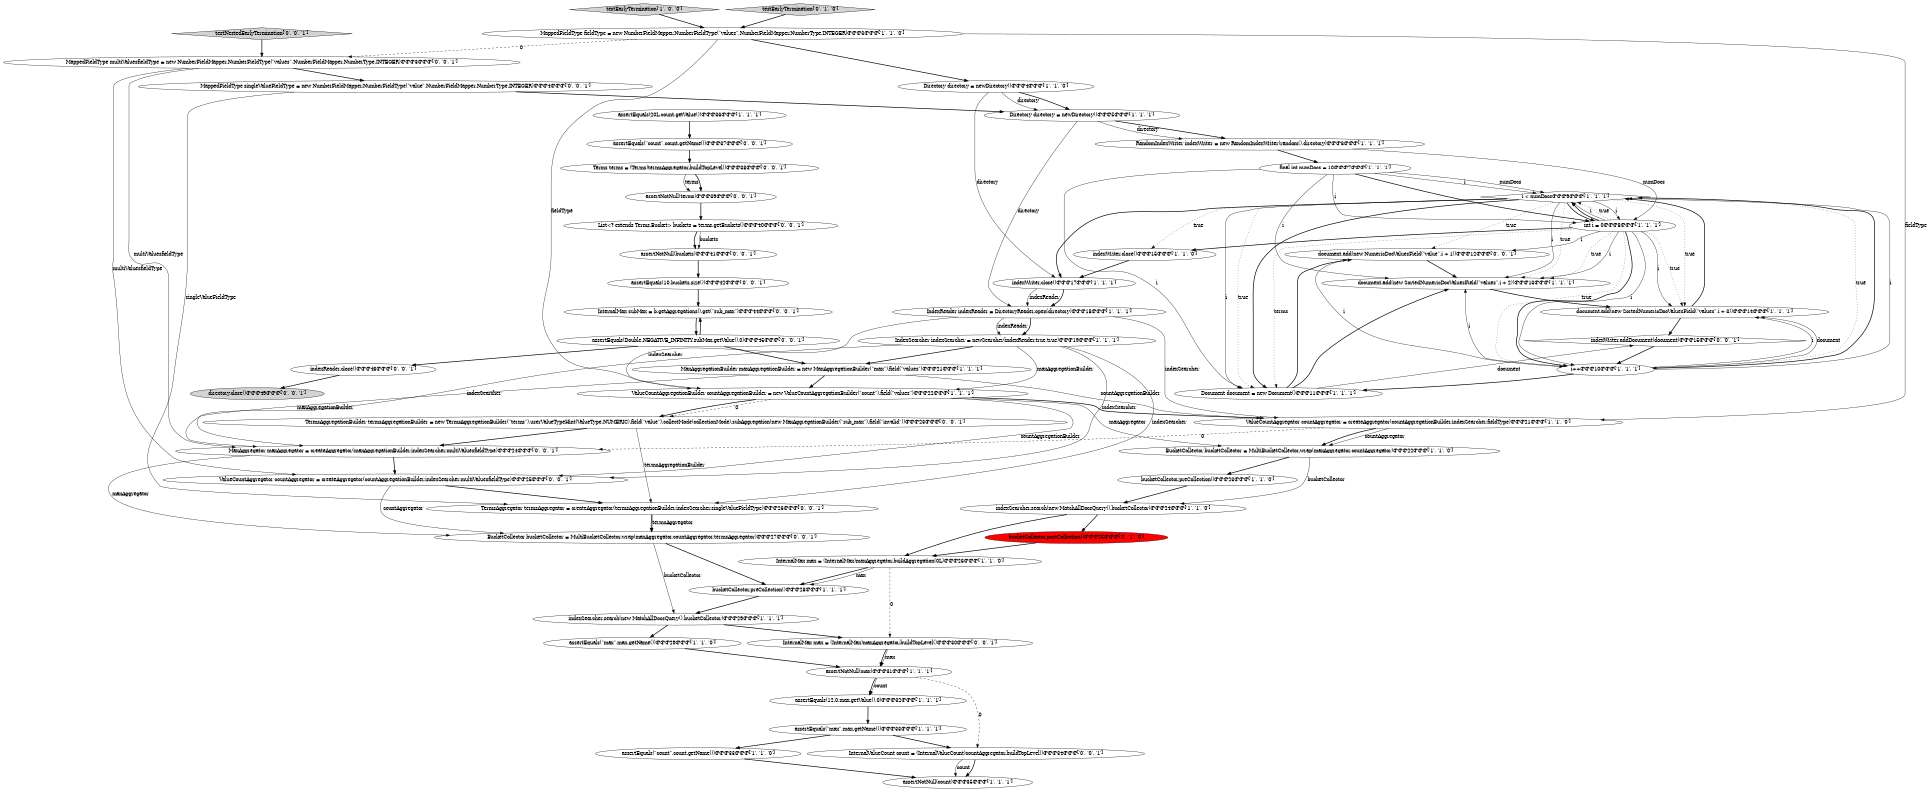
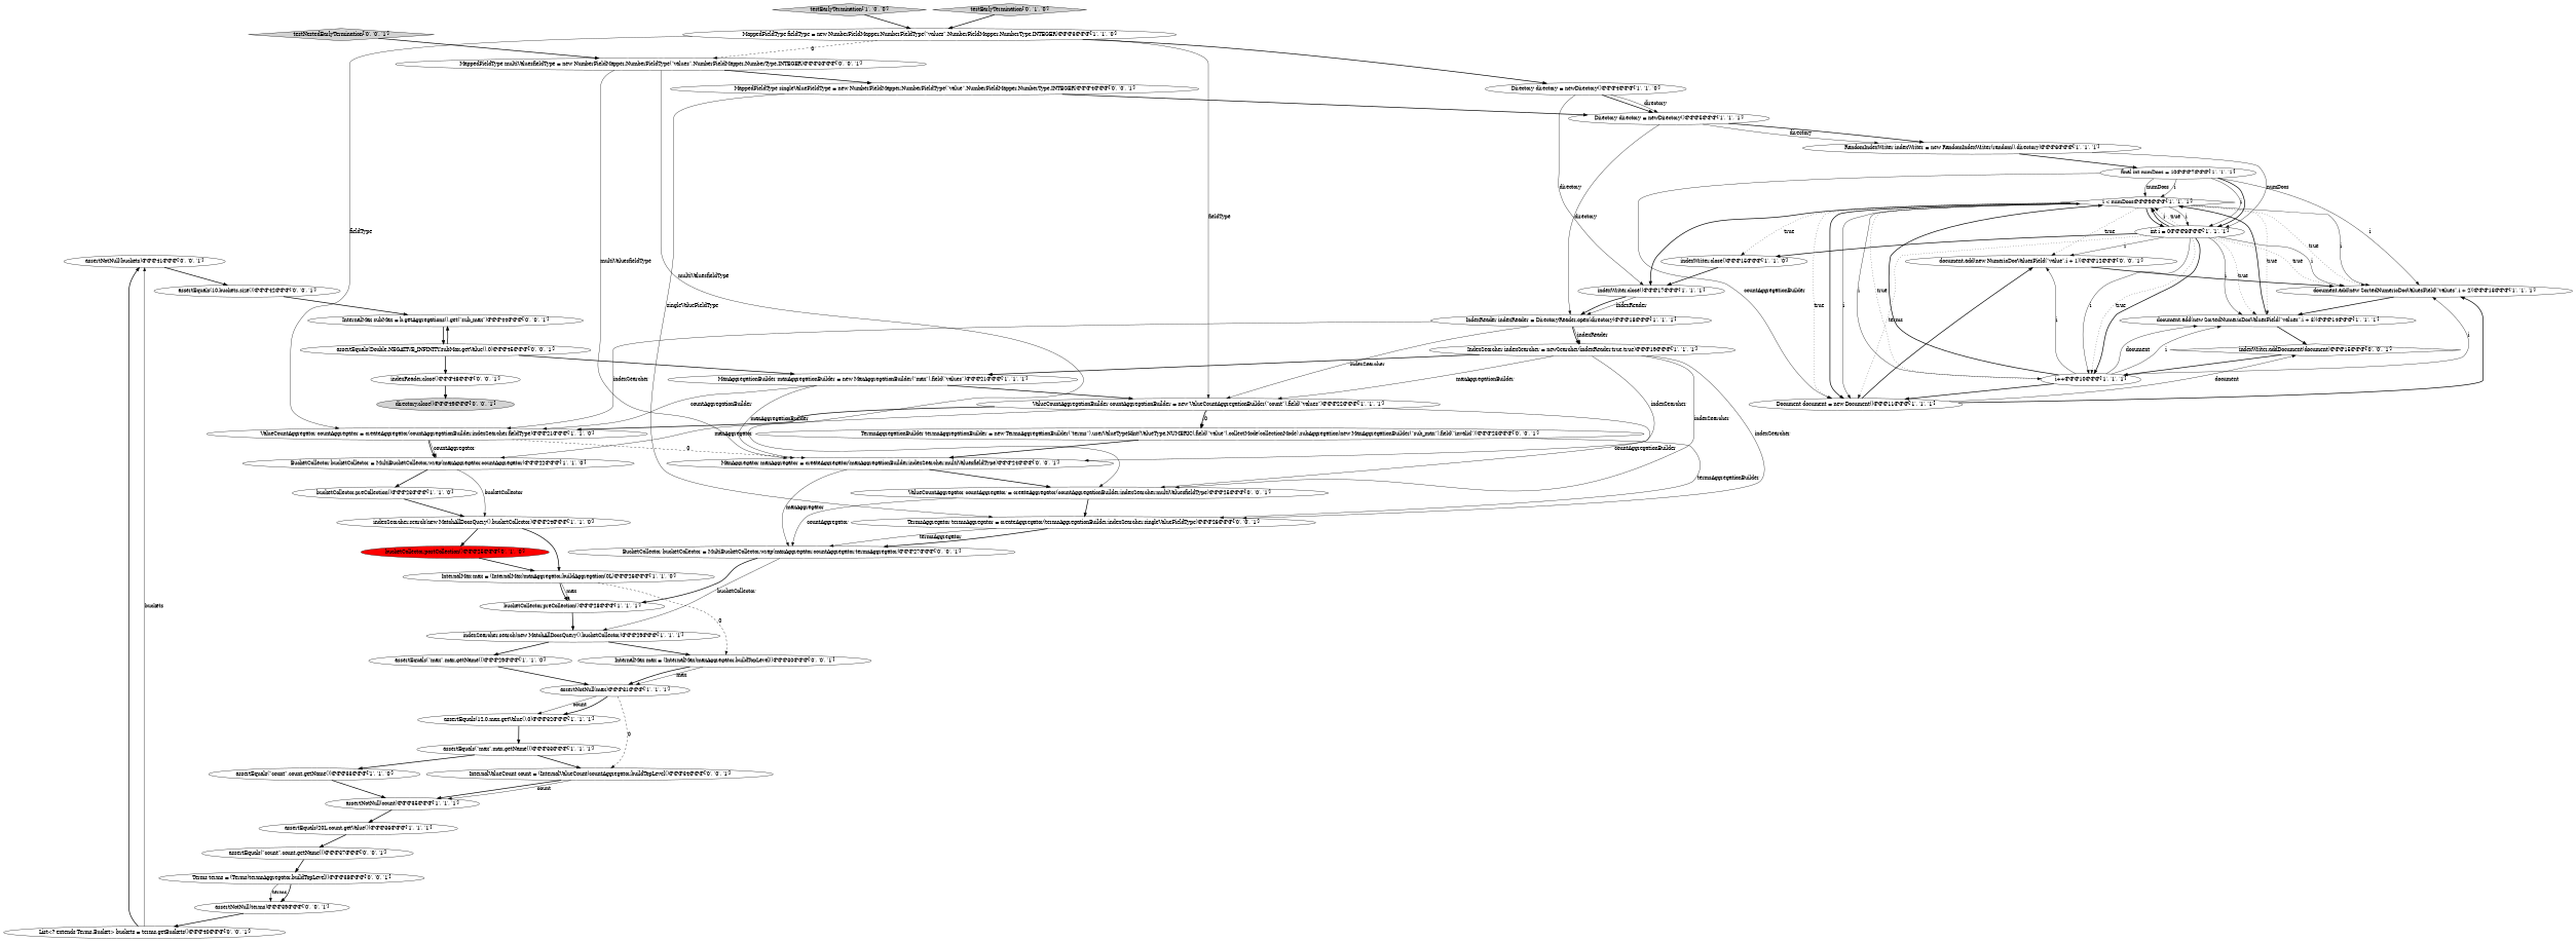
  digraph {
    node [fillcolor=white shape=ellipse style=filled]
    edge [style=bold]
    n1 [label="assertNotNull(buckets)@@@41@@@['0', '0', '1']"]
    n2 [label="assertEquals(10,buckets.size())@@@42@@@['0', '0', '1']"]
    n3 [label="InternalMax subMax = b.getAggregations().get(\"sub_max\")@@@44@@@['0', '0', '1']"]
    n4 [label="indexSearcher.search(new MatchAllDocsQuery(),bucketCollector)@@@24@@@['1', '1', '0']"]
    n5 [fillcolor=red label="bucketCollector.postCollection()@@@25@@@['0', '1', '0']"]
    n6 [label="InternalMax max = (InternalMax)maxAggregator.buildAggregation(0L)@@@26@@@['1', '1', '0']"]
    n7 [label="InternalMax max = (InternalMax)maxAggregator.buildTopLevel()@@@30@@@['0', '0', '1']"]
    n8 [label="bucketCollector.preCollection()@@@28@@@['1', '1', '1']"]
    n9 [label="assertEquals(12.0,max.getValue(),0)@@@32@@@['1', '1', '1']"]
    n10 [label="assertEquals(\"max\",max.getName())@@@33@@@['1', '1', '1']"]
    n11 [label="assertEquals(\"count\",count.getName())@@@33@@@['1', '1', '0']"]
    n12 [label="InternalValueCount count = (InternalValueCount)countAggregator.buildTopLevel()@@@34@@@['0', '0', '1']"]
    n13 [label="indexWriter.close()@@@17@@@['1', '1', '1']"]
    n14 [label="IndexReader indexReader = DirectoryReader.open(directory)@@@18@@@['1', '1', '1']"]
    n15 [label="ValueCountAggregator countAggregator = createAggregator(countAggregationBuilder,indexSearcher,fieldType)@@@21@@@['1', '1', '0']"]
    n16 [label="ValueCountAggregationBuilder countAggregationBuilder = new ValueCountAggregationBuilder(\"count\").field(\"values\")@@@22@@@['1', '1', '1']"]
    n17 [label="IndexSearcher indexSearcher = newSearcher(indexReader,true,true)@@@19@@@['1', '1', '1']"]
    n18 [label="indexReader.close()@@@48@@@['0', '0', '1']"]
    n19 [fillcolor=lightgray label="directory.close()@@@49@@@['0', '0', '1']"]
    n20 [label="MappedFieldType multiValuesfieldType = new NumberFieldMapper.NumberFieldType(\"values\",NumberFieldMapper.NumberType.INTEGER)@@@3@@@['0', '0', '1']"]
    n21 [label="MappedFieldType singleValueFieldType = new NumberFieldMapper.NumberFieldType(\"value\",NumberFieldMapper.NumberType.INTEGER)@@@4@@@['0', '0', '1']"]
    n22 [label="MaxAggregator maxAggregator = createAggregator(maxAggregationBuilder,indexSearcher,multiValuesfieldType)@@@24@@@['0', '0', '1']"]
    n23 [label="ValueCountAggregator countAggregator = createAggregator(countAggregationBuilder,indexSearcher,multiValuesfieldType)@@@25@@@['0', '0', '1']"]
    n24 [label="TermsAggregator termsAggregator = createAggregator(termsAggregationBuilder,indexSearcher,singleValueFieldType)@@@26@@@['0', '0', '1']"]
    n25 [label="Directory directory = newDirectory()@@@5@@@['1', '1', '1']"]
    n26 [label="BucketCollector bucketCollector = MultiBucketCollector.wrap(maxAggregator,countAggregator,termsAggregator)@@@27@@@['0', '0', '1']"]
    n27 [label="i < numDocs@@@9@@@['1', '1', '1']" shape=diamond]
    n28 [label="document.add(new NumericDocValuesField(\"value\",i + 1))@@@12@@@['0', '0', '1']"]
    n29 [label="i++@@@10@@@['1', '1', '1']"]
    n30 [label="document.add(new SortedNumericDocValuesField(\"values\",i + 3))@@@14@@@['1', '1', '1']"]
    n31 [label="Document document = new Document()@@@11@@@['1', '1', '1']"]
    n32 [label="int i = 0@@@8@@@['1', '1', '1']"]
    n33 [label="document.add(new SortedNumericDocValuesField(\"values\",i + 2))@@@13@@@['1', '1', '1']"]
    n34 [label="indexWriter.close()@@@15@@@['1', '1', '0']"]
    n35 [label="indexWriter.addDocument(document)@@@15@@@['0', '0', '1']" shape=diamond]
    n36 [label="RandomIndexWriter indexWriter = new RandomIndexWriter(random(),directory)@@@6@@@['1', '1', '1']"]
    n37 [label="assertEquals(Double.NEGATIVE_INFINITY,subMax.getValue(),0)@@@45@@@['0', '0', '1']"]
    n38 [label="MaxAggregationBuilder maxAggregationBuilder = new MaxAggregationBuilder(\"max\").field(\"values\")@@@21@@@['1', '1', '1']"]
    n39 [label="indexSearcher.search(new MatchAllDocsQuery(),bucketCollector)@@@29@@@['1', '1', '1']"]
    n40 [label="BucketCollector bucketCollector = MultiBucketCollector.wrap(maxAggregator,countAggregator)@@@22@@@['1', '1', '0']"]
    n41 [label="TermsAggregationBuilder termsAggregationBuilder = new TermsAggregationBuilder(\"terms\").userValueTypeHint(ValueType.NUMERIC).field(\"value\").collectMode(collectionMode).subAggregation(new MaxAggregationBuilder(\"sub_max\").field(\"invalid\"))@@@23@@@['0', '0', '1']"]
    n42 [label="assertNotNull(count)@@@35@@@['1', '1', '1']"]
    n43 [label="assertEquals(20L,count.getValue())@@@36@@@['1', '1', '1']"]
    n44 [label="assertEquals(\"count\",count.getName())@@@37@@@['0', '0', '1']"]
    n45 [label="assertNotNull(max)@@@31@@@['1', '1', '1']"]
    n46 [label="Terms terms = (Terms)termsAggregator.buildTopLevel()@@@38@@@['0', '0', '1']"]
    n47 [label="assertNotNull(terms)@@@39@@@['0', '0', '1']"]
    n48 [label="List<? extends Terms.Bucket> buckets = terms.getBuckets()@@@40@@@['0', '0', '1']"]
    n49 [label="MappedFieldType fieldType = new NumberFieldMapper.NumberFieldType(\"values\",NumberFieldMapper.NumberType.INTEGER)@@@3@@@['1', '1', '0']"]
    n50 [label="Directory directory = newDirectory()@@@4@@@['1', '1', '0']"]
    n51 [label="assertEquals(\"max\",max.getName())@@@29@@@['1', '1', '0']"]
    n52 [label="final int numDocs = 10@@@7@@@['1', '1', '1']"]
    n53 [label="bucketCollector.preCollection()@@@23@@@['1', '1', '0']"]
    n54 [fillcolor=lightgray label="testEarlyTermination['1', '0', '0']" shape=diamond]
    n55 [fillcolor=lightgray label="testNestedEarlyTermination['0', '0', '1']" shape=diamond]
    n56 [fillcolor=lightgray label="testEarlyTermination['0', '1', '0']" shape=diamond]
    n1 -> n2
    n2 -> n3
    n3 -> n37
    n4 -> n5
    n4 -> n6
    n5 -> n6
    n6 -> n7 [label=0 style=dashed]
    n6 -> n8
    n6 -> n8 [label=max style=solid]
    n7 -> n45 [label=max style=solid]
    n7 -> n45
    n8 -> n39
    n9 -> n10
    n10 -> n11
    n10 -> n12
    n11 -> n42
    n12 -> n42
    n12 -> n42 [label=count style=solid]
    n13 -> n14 [label=indexReader style=solid]
    n13 -> n14
    n14 -> n15 [label=indexSearcher style=solid]
    n14 -> n16 [label=indexSearcher style=solid]
    n14 -> n17
    n14 -> n17 [label=indexReader style=solid]
    n15 -> n22 [label=0 style=dashed]
    n15 -> n40 [label=countAggregator style=solid]
    n15 -> n40
    n16 -> n15
    n16 -> n23 [label=countAggregationBuilder style=solid]
    n16 -> n40 [label=maxAggregator style=solid]
    n16 -> n41
    n16 -> n41 [label=0 style=dashed]
    n17 -> n16 [label=maxAggregationBuilder style=solid]
    n17 -> n22 [label=indexSearcher style=solid]
    n17 -> n23 [label=indexSearcher style=solid]
    n17 -> n24 [label=indexSearcher style=solid]
    n17 -> n38
    n18 -> n19
    n20 -> n21
    n20 -> n22 [label=multiValuesfieldType style=solid]
    n20 -> n23 [label=multiValuesfieldType style=solid]
    n21 -> n24 [label=singleValueFieldType style=solid]
    n21 -> n25
    n22 -> n23
    n22 -> n26 [label=maxAggregator style=solid]
    n23 -> n24
    n23 -> n26 [label=countAggregator style=solid]
    n24 -> n26
    n24 -> n26 [label=termsAggregator style=solid]
    n25 -> n14 [label=directory style=solid]
    n25 -> n36
    n25 -> n36 [label=directory style=solid]
    n26 -> n8
    n26 -> n39 [label=bucketCollector style=solid]
    n27 -> n13
    n27 -> n28 [label=true style=dotted]
    n27 -> n29 [label=true style=dotted]
    n27 -> n30 [label=true style=dotted]
    n27 -> n31 [label=true style=dotted]
    n27 -> n31
    n27 -> n31 [label=i style=solid]
    n27 -> n32 [label=i style=solid]
    n27 -> n32
    n27 -> n33 [label=i style=solid]
    n27 -> n33 [label=true style=dotted]
    n27 -> n34 [label=true style=dotted]
    n28 -> n33
    n29 -> n27
    n29 -> n27 [label=i style=solid]
    n29 -> n28 [label=i style=solid]
    n29 -> n30 [label=i style=solid]
    n29 -> n30 [label=document style=solid]
    n29 -> n31
    n29 -> n33 [label=i style=solid]
    n30 -> n27
    n30 -> n35
    n31 -> n28
    n31 -> n33
    n31 -> n35 [label=document style=solid]
    n32 -> n27
    n32 -> n27 [label=i style=solid]
    n32 -> n27 [label=true style=dotted]
    n32 -> n28 [label=i style=solid]
    n32 -> n29 [label=i style=solid]
    n32 -> n29 [label=true style=dotted]
    n32 -> n29
    n32 -> n30 [label=i style=solid]
    n32 -> n30 [label=true style=dotted]
    n32 -> n31 [label=terms style=dotted]
    n32 -> n33 [label=true style=dotted]
    n32 -> n33 [label=i style=solid]
    n32 -> n34
    n33 -> n30
    n34 -> n13
    n35 -> n29
    n36 -> n32 [label=numDocs style=solid]
    n36 -> n52
    n37 -> n3
    n37 -> n18
    n37 -> n38
    n38 -> n15 [label=countAggregationBuilder style=solid]
    n38 -> n16
    n38 -> n22 [label=maxAggregationBuilder style=solid]
    n39 -> n7
    n39 -> n51
    n40 -> n4 [label=bucketCollector style=solid]
    n40 -> n53
    n41 -> n22
    n41 -> n24 [label=termsAggregationBuilder style=solid]
+   n42 -> n43
    n43 -> n44
    n44 -> n46
    n45 -> n9 [label=count style=solid]
    n45 -> n9
    n45 -> n12 [label=0 style=dashed]
    n46 -> n47 [label=terms style=solid]
    n46 -> n47
    n47 -> n48
    n48 -> n1
    n48 -> n1 [label=buckets style=solid]
    n49 -> n15 [label=fieldType style=solid]
    n49 -> n16 [label=fieldType style=solid]
    n49 -> n20 [label=0 style=dashed]
    n49 -> n50
    n50 -> n13 [label=directory style=solid]
    n50 -> n25
    n50 -> n25 [label=directory style=solid]
    n51 -> n45
    n52 -> n27 [label=i style=solid]
    n52 -> n27 [label=numDocs style=solid]
-   n52 -> n31 [label=i style=solid]
+   n52 -> n31 [label=countAggregationBuilder style=solid]
    n52 -> n32 [label=i style=solid]
    n52 -> n32
    n52 -> n33 [label=i style=solid]
    n53 -> n4
    n54 -> n49
    n55 -> n20
    n56 -> n49
  }
